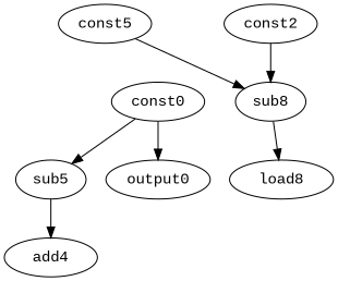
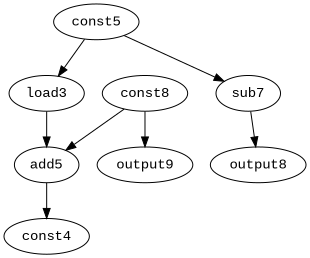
  digraph {
    fontname="Liberation Mono"
    node [fontname="Liberation Mono" opcode=const]
    edge [fontname="Liberation Mono" operand=0]
-   add5 [opcode=add label=sub5]
-   const0
-   output9 [opcode=output label=output0]
-   add4 [opcode=add]
+   add5 [opcode=add]
+   const0 [label=const8]
+   output9 [opcode=output]
+   add4 [opcode=add label=const4]
    n5 [label=const5]
-   sub7 [opcode=sub label=sub8]
-   output8 [opcode=output label=load8]
-   const2
+   load3 [opcode=load]
+   sub7 [opcode=sub]
+   output8 [opcode=output]
    add5 -> add4 [operand=1]
    const0 -> add5
    const0 -> output9
+   n5 -> load3
    n5 -> sub7
+   load3 -> add5 [operand=1]
    sub7 -> output8
-   const2 -> sub7 [operand=1]
  }
